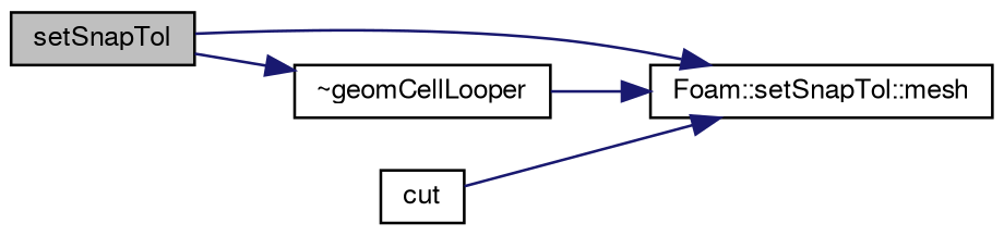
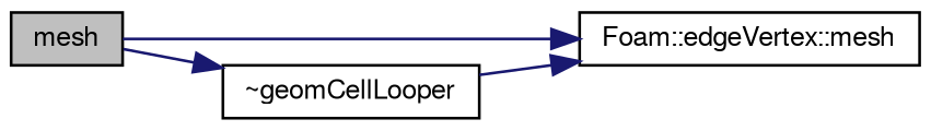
  digraph {
    rankdir=LR
    node [color=black fontname=FreeSans fontsize=10 shape=record]
    edge [color=midnightblue fontname=FreeSans fontsize=10 labelfontname=FreeSans labelfontsize=10 style=solid]
-   n1 [fillcolor=grey75 fontcolor=black height=0.2 label=setSnapTol style=filled width=0.4]
-   n2 [height=0.2 label="Foam::setSnapTol::mesh" width=0.4]
+   n1 [fillcolor=grey75 fontcolor=black height=0.2 label=mesh style=filled width=0.4]
+   n2 [height=0.2 label="Foam::edgeVertex::mesh" width=0.4]
    n3 [height=0.2 label="~geomCellLooper" width=0.4]
-   n4 [height=0.2 label=cut width=0.4]
    n1 -> n2
    n1 -> n3
    n3 -> n2
-   n4 -> n2
  }
